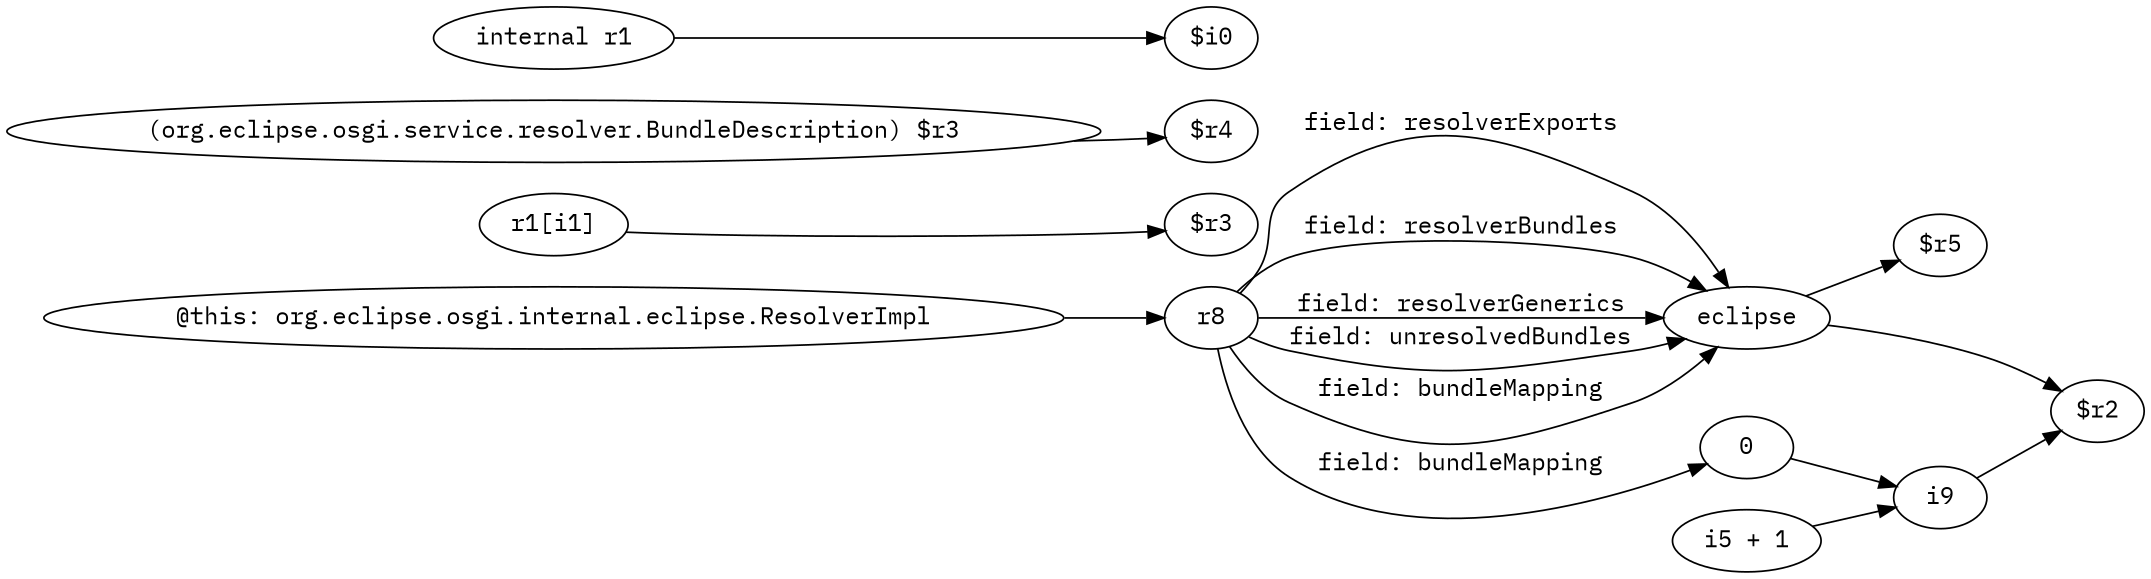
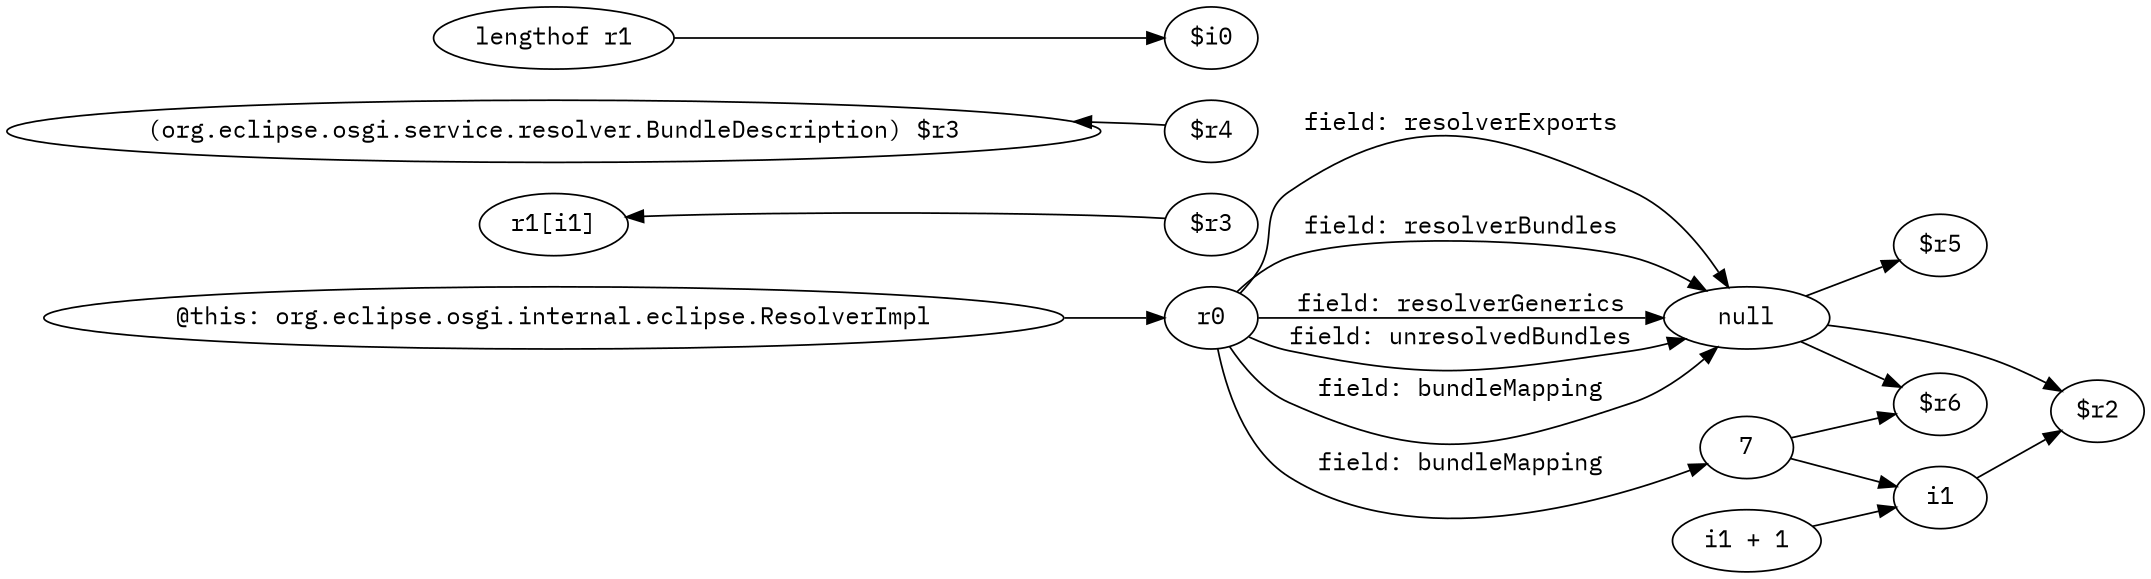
  digraph {
    fontname="IBM Plex Mono"
    rankdir=LR
    node [fontname="IBM Plex Mono"]
    edge [fontname="IBM Plex Mono"]
-   n1 [label=eclipse]
+   n1 [label=null]
    n2 [label="$r5"]
    n3 [label="$r2"]
-   n5 [label=0]
-   n6 [label=i9]
-   n7 [label=r8]
+   n4 [label="$r6"]
+   n5 [label=7]
+   n6 [label=i1]
+   n7 [label=r0]
    n8 [label="@this: org.eclipse.osgi.internal.eclipse.ResolverImpl"]
    n9 [label="r1[i1]"]
    n10 [label="$r3"]
    n11 [label="(org.eclipse.osgi.service.resolver.BundleDescription) $r3"]
    n12 [label="$r4"]
-   n13 [label="i5 + 1"]
-   n14 [label="internal r1"]
+   n13 [label="i1 + 1"]
+   n14 [label="lengthof r1"]
    n15 [label="$i0"]
    n1 -> n2
    n1 -> n3
+   n1 -> n4
+   n5 -> n4
    n5 -> n6
    n6 -> n3
    n7 -> n1 [label="field: resolverExports"]
    n7 -> n1 [label="field: resolverBundles"]
    n7 -> n1 [label="field: resolverGenerics"]
    n7 -> n1 [label="field: unresolvedBundles"]
    n7 -> n1 [label="field: bundleMapping"]
    n7 -> n5 [label="field: bundleMapping"]
    n8 -> n7
-   n9 -> n10
-   n11 -> n12
+   n10 -> n9
+   n12 -> n11
    n13 -> n6
    n14 -> n15
  }
